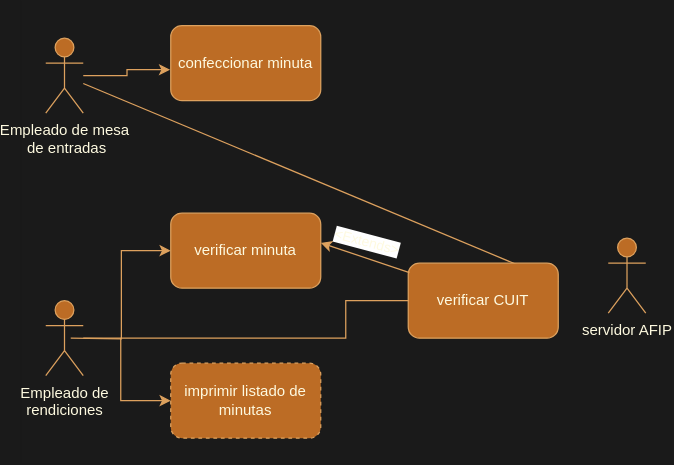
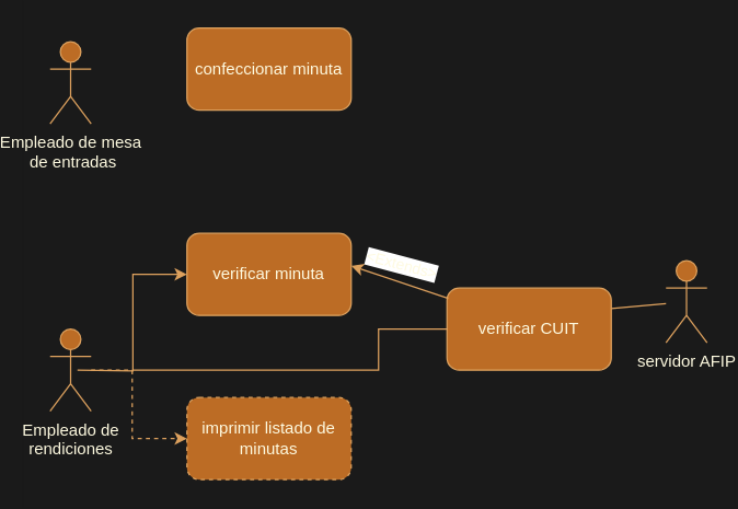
  <mxCell id="0" />
  <mxCell id="1" parent="0" />
  <mxCell id="2" value="Empleado de mesa&lt;br&gt;&amp;nbsp;de entradas" style="shape=umlActor;verticalLabelPosition=bottom;verticalAlign=top;html=1;outlineConnect=0;labelBackgroundColor=none;fillColor=#BC6C25;strokeColor=#DDA15E;fontColor=#FEFAE0;" vertex="1" parent="1"><mxGeometry x="20" y="30" width="30" height="60" as="geometry" /></mxCell>
  <mxCell id="3" style="edgeStyle=orthogonalEdgeStyle;rounded=0;orthogonalLoop=1;jettySize=auto;html=1;entryX=0;entryY=0.5;entryDx=0;entryDy=0;strokeColor=#DDA15E;fontColor=#FEFAE0;fillColor=#BC6C25;" edge="1" parent="1" target="9"><mxGeometry relative="1" as="geometry"><mxPoint x="40" y="270" as="sourcePoint" /></mxGeometry></mxCell>
- <mxCell id="4" style="edgeStyle=orthogonalEdgeStyle;rounded=0;orthogonalLoop=1;jettySize=auto;html=1;entryX=0;entryY=0.5;entryDx=0;entryDy=0;strokeColor=#DDA15E;fontColor=#FEFAE0;fillColor=#BC6C25;" edge="1" parent="1" source="5" target="11"><mxGeometry relative="1" as="geometry"><Array as="points"><mxPoint x="80" y="270" /><mxPoint x="80" y="320" /></Array></mxGeometry></mxCell>
+ <mxCell id="4" style="edgeStyle=orthogonalEdgeStyle;rounded=0;orthogonalLoop=1;jettySize=auto;html=1;entryX=0;entryY=0.5;entryDx=0;entryDy=0;strokeColor=#DDA15E;fontColor=#FEFAE0;fillColor=#BC6C25;dashed=1;" edge="1" parent="1" source="5" target="11"><mxGeometry relative="1" as="geometry"><Array as="points"><mxPoint x="80" y="270" /><mxPoint x="80" y="320" /></Array></mxGeometry></mxCell>
  <mxCell id="5" value="Empleado de &lt;br&gt;rendiciones" style="shape=umlActor;verticalLabelPosition=bottom;verticalAlign=top;html=1;outlineConnect=0;labelBackgroundColor=none;fillColor=#BC6C25;strokeColor=#DDA15E;fontColor=#FEFAE0;" vertex="1" parent="1"><mxGeometry x="20" y="240" width="30" height="60" as="geometry" /></mxCell>
  <mxCell id="6" value="servidor AFIP&lt;br&gt;" style="shape=umlActor;verticalLabelPosition=bottom;verticalAlign=top;html=1;outlineConnect=0;labelBackgroundColor=none;fillColor=#BC6C25;strokeColor=#DDA15E;fontColor=#FEFAE0;" vertex="1" parent="1"><mxGeometry x="470" y="190" width="30" height="60" as="geometry" /></mxCell>
- <mxCell id="7" value="" style="endArrow=none;html=1;rounded=0;exitX=1;exitY=0.25;exitDx=0;exitDy=0;labelBackgroundColor=none;strokeColor=#DDA15E;fontColor=default;" edge="1" parent="1" source="10" target="2"><mxGeometry width="50" height="50" relative="1" as="geometry"><mxPoint x="400" y="130" as="sourcePoint" /><mxPoint x="460" y="220" as="targetPoint" /></mxGeometry></mxCell>
+ <mxCell id="7" value="" style="endArrow=none;html=1;rounded=0;exitX=1;exitY=0.25;exitDx=0;exitDy=0;labelBackgroundColor=none;strokeColor=#DDA15E;fontColor=default;" edge="1" parent="1" source="10" target="6"><mxGeometry width="50" height="50" relative="1" as="geometry"><mxPoint x="400" y="130" as="sourcePoint" /><mxPoint x="460" y="220" as="targetPoint" /></mxGeometry></mxCell>
  <mxCell id="8" value="confeccionar minuta" style="rounded=1;whiteSpace=wrap;html=1;strokeColor=#DDA15E;fontColor=#FEFAE0;fillColor=#BC6C25;" vertex="1" parent="1"><mxGeometry x="120" y="20" width="120" height="60" as="geometry" /></mxCell>
  <mxCell id="9" value="verificar minuta" style="rounded=1;whiteSpace=wrap;html=1;strokeColor=#DDA15E;fontColor=#FEFAE0;fillColor=#BC6C25;" vertex="1" parent="1"><mxGeometry x="120" y="170" width="120" height="60" as="geometry" /></mxCell>
  <mxCell id="10" value="verificar CUIT" style="rounded=1;whiteSpace=wrap;html=1;strokeColor=#DDA15E;fontColor=#FEFAE0;fillColor=#BC6C25;" vertex="1" parent="1"><mxGeometry x="310" y="210" width="120" height="60" as="geometry" /></mxCell>
  <mxCell id="11" value="imprimir listado de minutas" style="rounded=1;whiteSpace=wrap;html=1;strokeColor=#DDA15E;fontColor=#FEFAE0;fillColor=#BC6C25;dashed=1;" vertex="1" parent="1"><mxGeometry x="120" y="290" width="120" height="60" as="geometry" /></mxCell>
- <mxCell id="12" style="edgeStyle=orthogonalEdgeStyle;rounded=0;orthogonalLoop=1;jettySize=auto;html=1;entryX=-0.004;entryY=0.587;entryDx=0;entryDy=0;entryPerimeter=0;strokeColor=#DDA15E;fontColor=#FEFAE0;fillColor=#BC6C25;" edge="1" parent="1" source="2" target="8"><mxGeometry relative="1" as="geometry" /></mxCell>
  <mxCell id="13" value="" style="endArrow=none;html=1;rounded=0;strokeColor=#DDA15E;fontColor=#FEFAE0;fillColor=#BC6C25;entryX=0.004;entryY=0.5;entryDx=0;entryDy=0;entryPerimeter=0;" edge="1" parent="1" target="10"><mxGeometry width="50" height="50" relative="1" as="geometry"><mxPoint x="80" y="270" as="sourcePoint" /><mxPoint x="310" y="160" as="targetPoint" /><Array as="points"><mxPoint x="260" y="270" /><mxPoint x="260" y="240" /></Array></mxGeometry></mxCell>
  <mxCell id="14" value="" style="endArrow=classic;html=1;rounded=0;strokeColor=#DDA15E;fontColor=#FEFAE0;fillColor=#BC6C25;entryX=1;entryY=0.396;entryDx=0;entryDy=0;entryPerimeter=0;exitX=0.008;exitY=0.126;exitDx=0;exitDy=0;exitPerimeter=0;" edge="1" parent="1" source="10" target="9"><mxGeometry width="50" height="50" relative="1" as="geometry"><mxPoint x="260" y="210" as="sourcePoint" /><mxPoint x="310" y="160" as="targetPoint" /></mxGeometry></mxCell>
  <mxCell id="15" value="&amp;lt;Extends&amp;gt;" style="edgeLabel;html=1;align=center;verticalAlign=middle;resizable=0;points=[];fontColor=#FEFAE0;rotation=15;" vertex="1" connectable="0" parent="14"><mxGeometry x="-0.127" y="-2" relative="1" as="geometry"><mxPoint x="-4" y="-13" as="offset" /></mxGeometry></mxCell>
